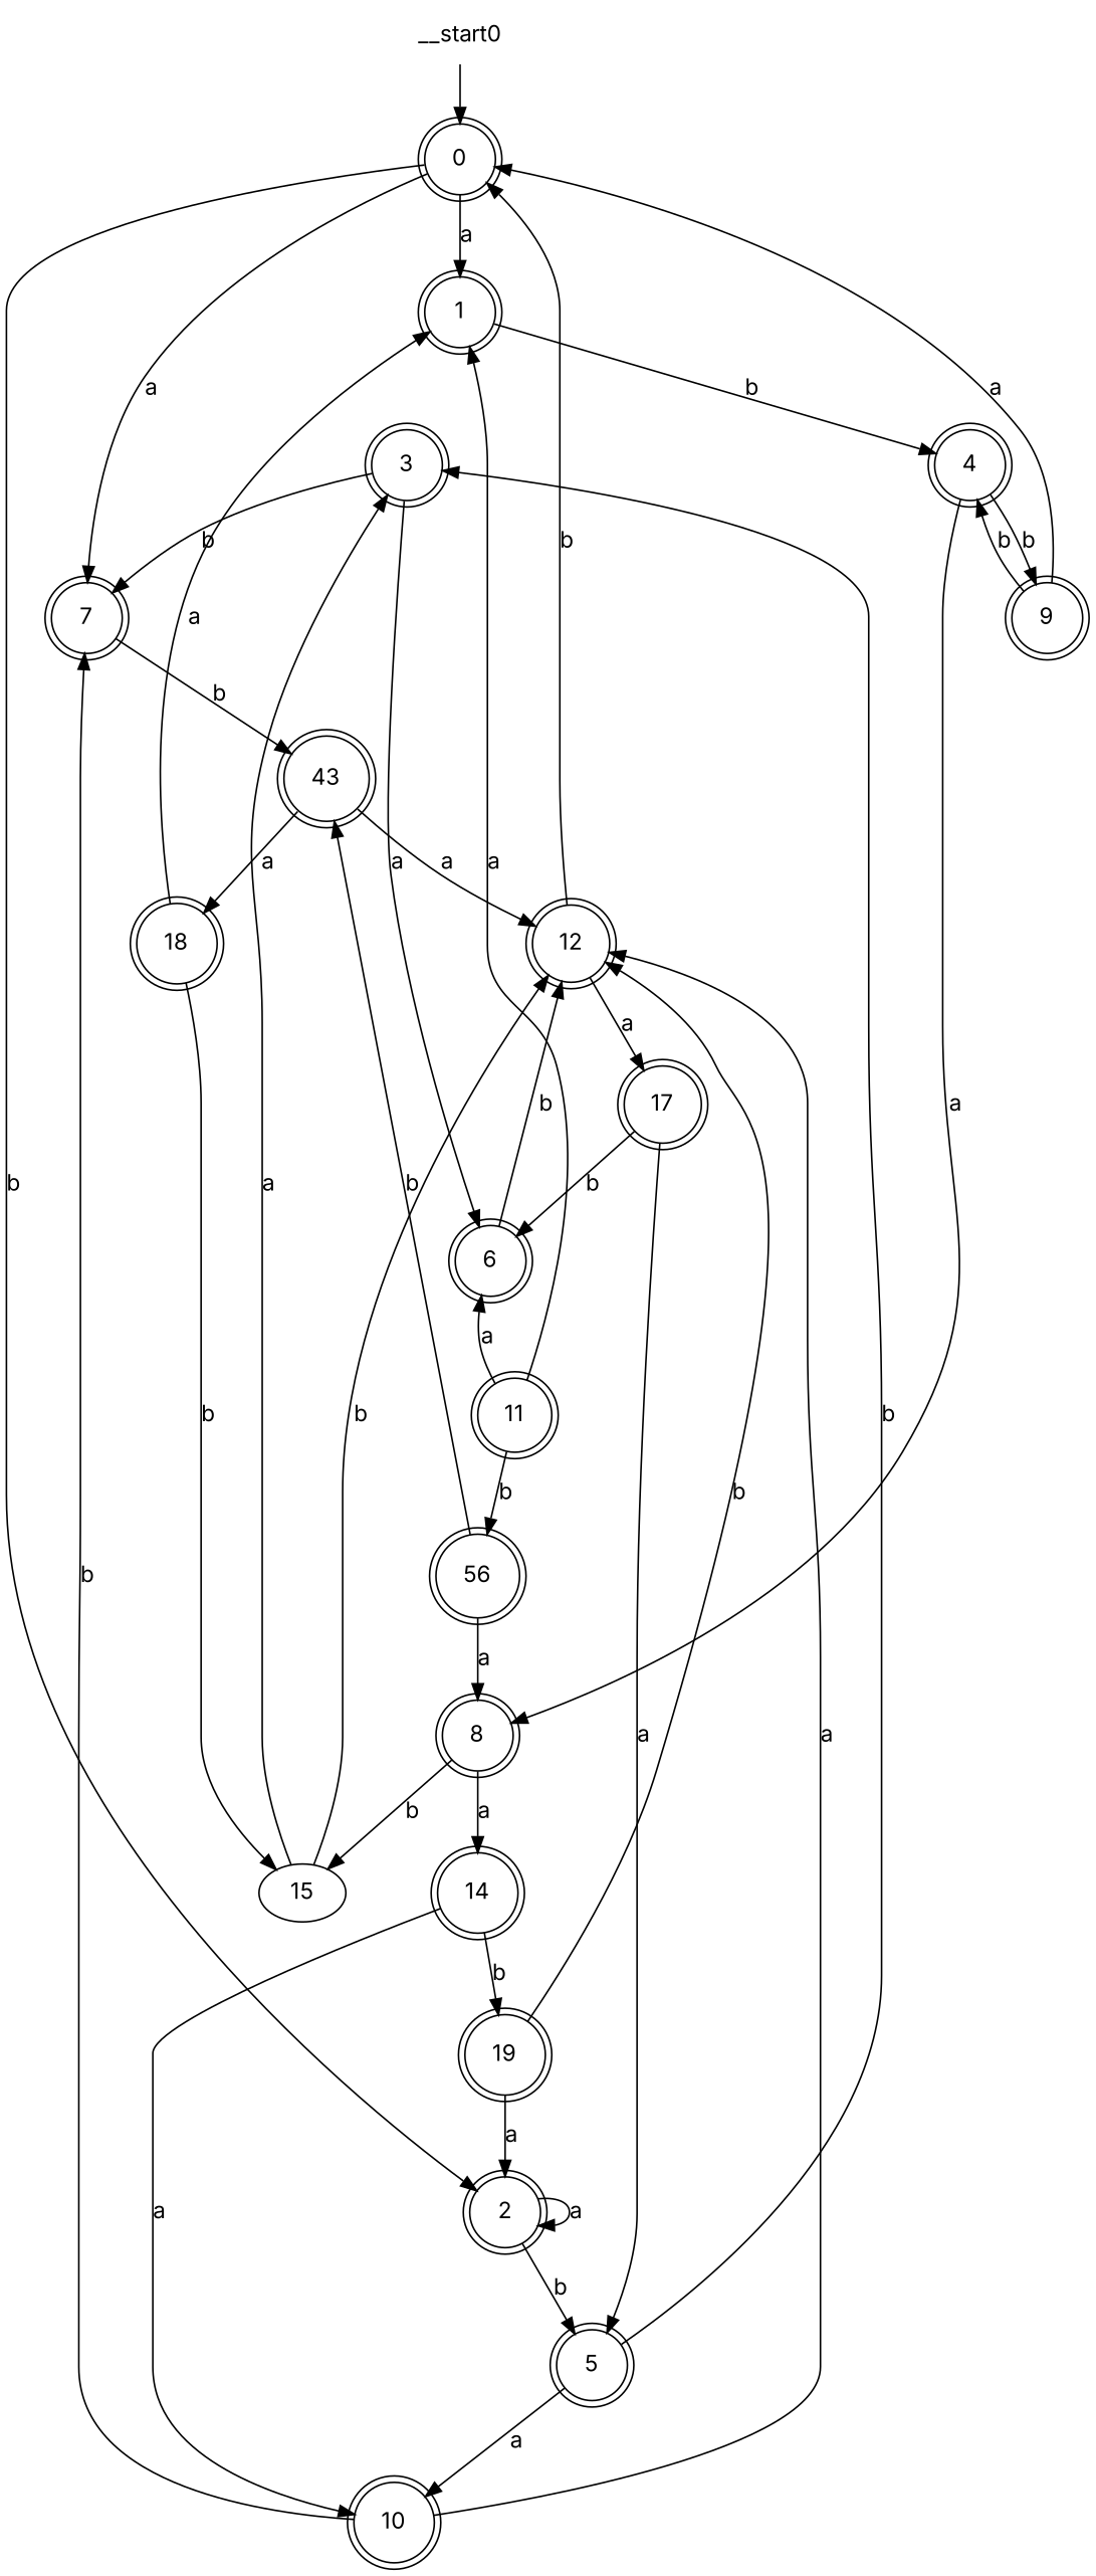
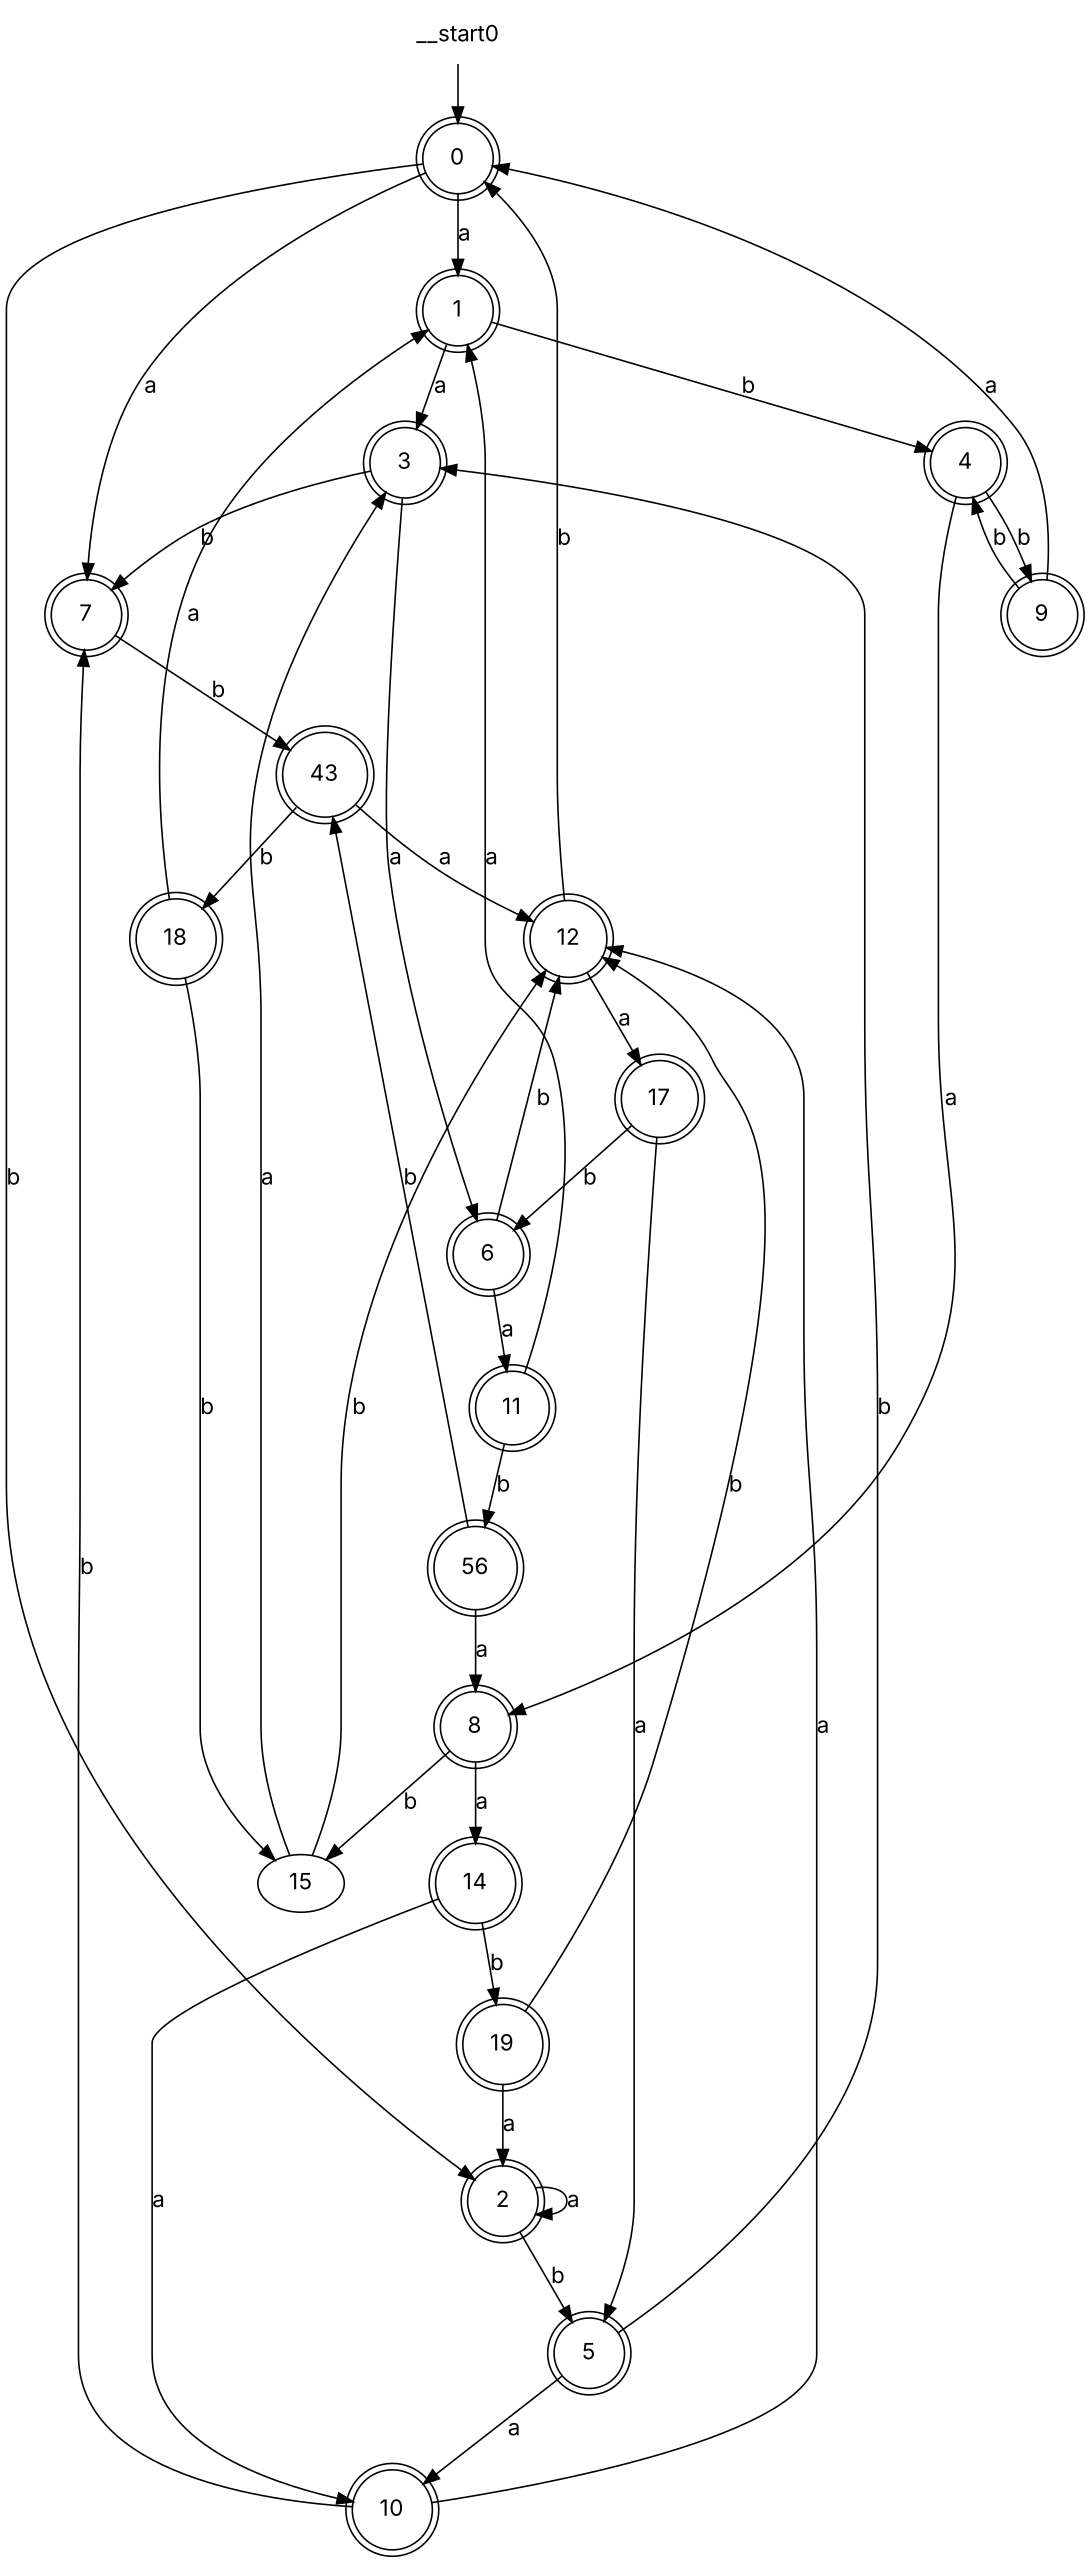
  digraph {
    fontname=Inter
    node [fontname=Inter shape=doublecircle]
    edge [fontname=Inter]
    __start0 [shape=none]
    0
    1
    2
    7
    3
    4
    5
    6
    8
    9
    10
    11
    12
    n15 [label=43]
    14
    15 [shape=""]
    n18 [label=56]
    17
    18
    19
    __start0 -> 0
    0 -> 1 [label=a]
    0 -> 2 [label=b]
    0 -> 7 [label=a]
+   1 -> 3 [label=a]
    1 -> 4 [label=b]
    2 -> 2 [label=a]
    2 -> 5 [label=b]
    7 -> n15 [label=b]
    3 -> 7 [label=b]
    3 -> 6 [label=a]
    4 -> 8 [label=a]
    4 -> 9 [label=b]
    5 -> 3 [label=b]
    5 -> 10 [label=a]
-   11 -> 6 [label=a]
+   6 -> 11 [label=a]
    6 -> 12 [label=b]
    8 -> 14 [label=a]
    8 -> 15 [label=b]
    9 -> 0 [label=a]
    9 -> 4 [label=b]
    10 -> 7 [label=b]
    10 -> 12 [label=a]
    11 -> 1 [label=a]
    11 -> n18 [label=b]
    12 -> 0 [label=b]
    12 -> 17 [label=a]
    n15 -> 12 [label=a]
-   n15 -> 18 [label=a]
+   n15 -> 18 [label=b]
    14 -> 10 [label=a]
    14 -> 19 [label=b]
    15 -> 3 [label=a]
    15 -> 12 [label=b]
    n18 -> 8 [label=a]
    n18 -> n15 [label=b]
    17 -> 5 [label=a]
    17 -> 6 [label=b]
    18 -> 1 [label=a]
    18 -> 15 [label=b]
    19 -> 2 [label=a]
    19 -> 12 [label=b]
  }
